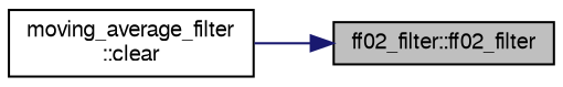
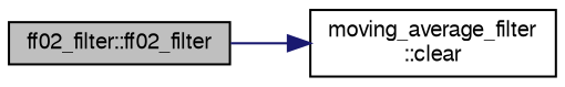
  digraph {
    rankdir=LR
    node [color=black fontname=FreeSans fontsize=10 shape=record style=filled]
    n1 [fillcolor=grey75 fontcolor=black height=0.2 label="ff02_filter::ff02_filter" width=0.4]
    n2 [fillcolor=white height=0.2 label="moving_average_filter\l::clear" width=0.4]
-   n2 -> n1 [color=midnightblue fontname=FreeSans fontsize=10 labelfontname=FreeSans labelfontsize=10 style=solid]
+   n1 -> n2 [color=midnightblue fontname=FreeSans fontsize=10 labelfontname=FreeSans labelfontsize=10 style=solid]
  }
